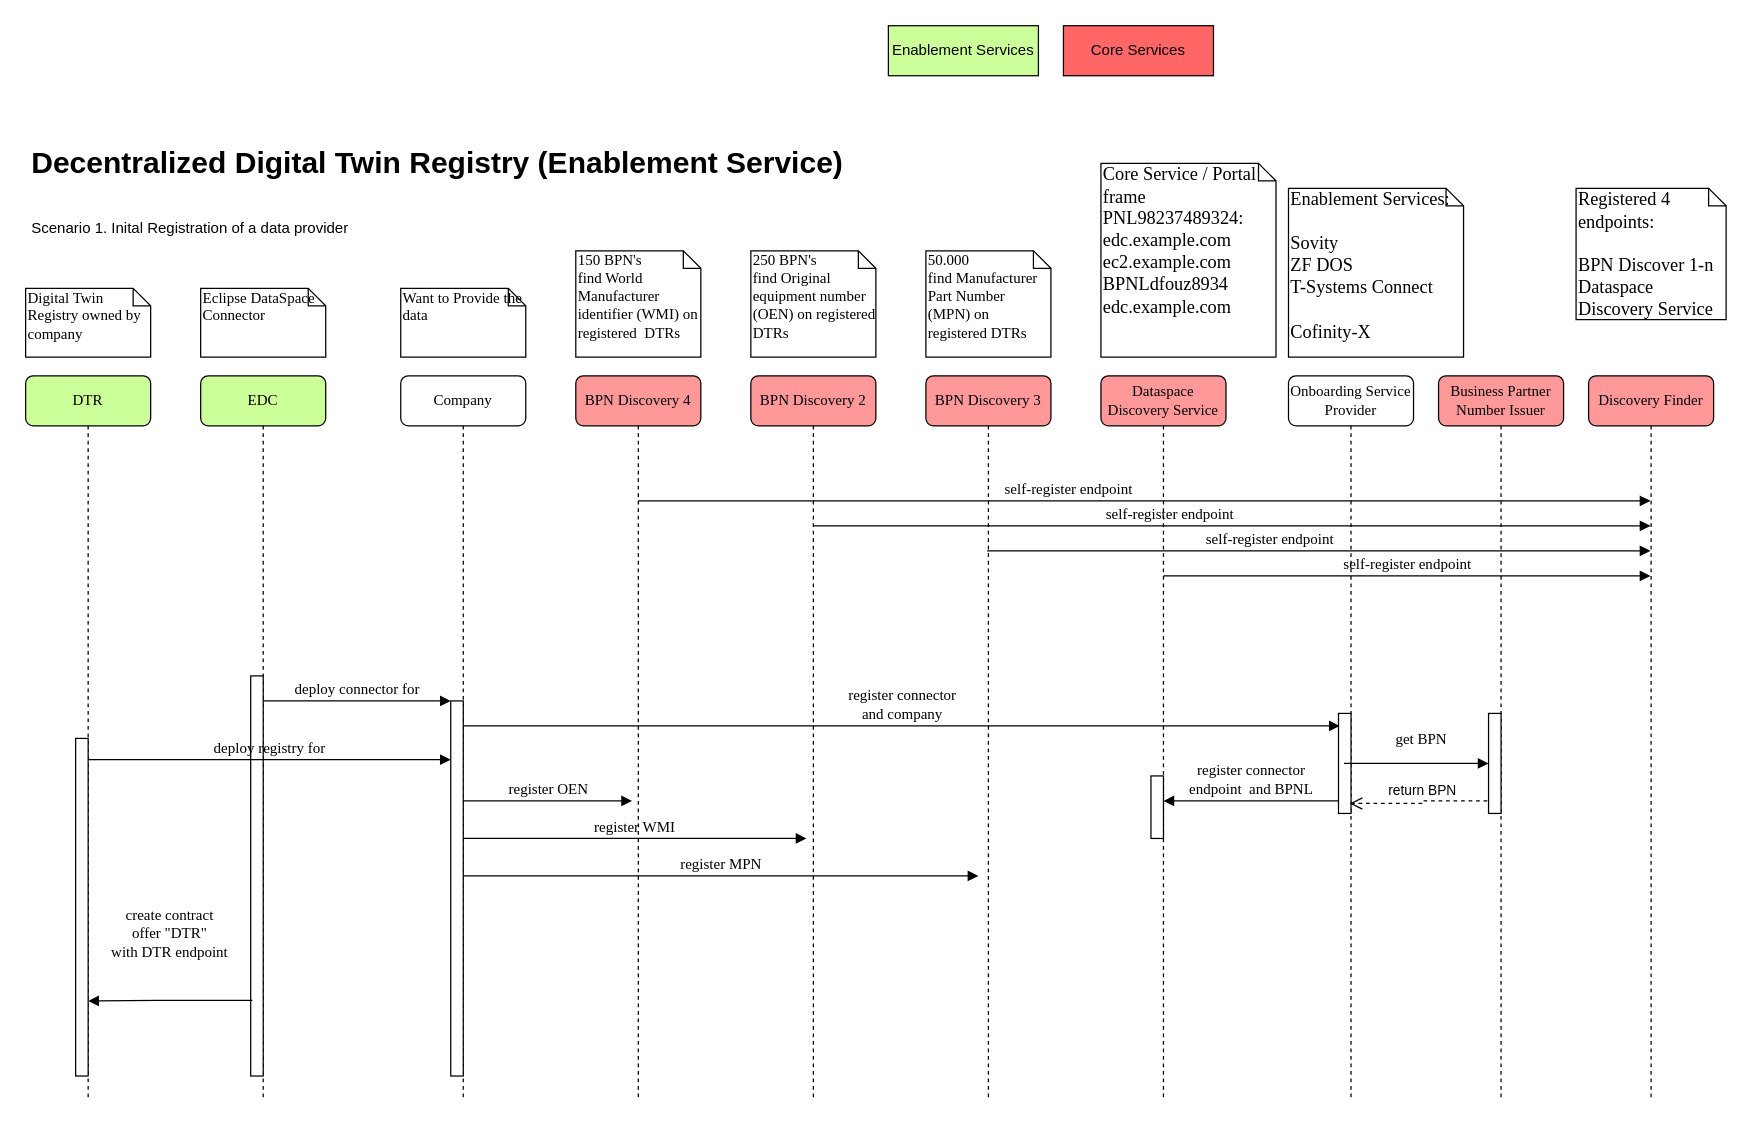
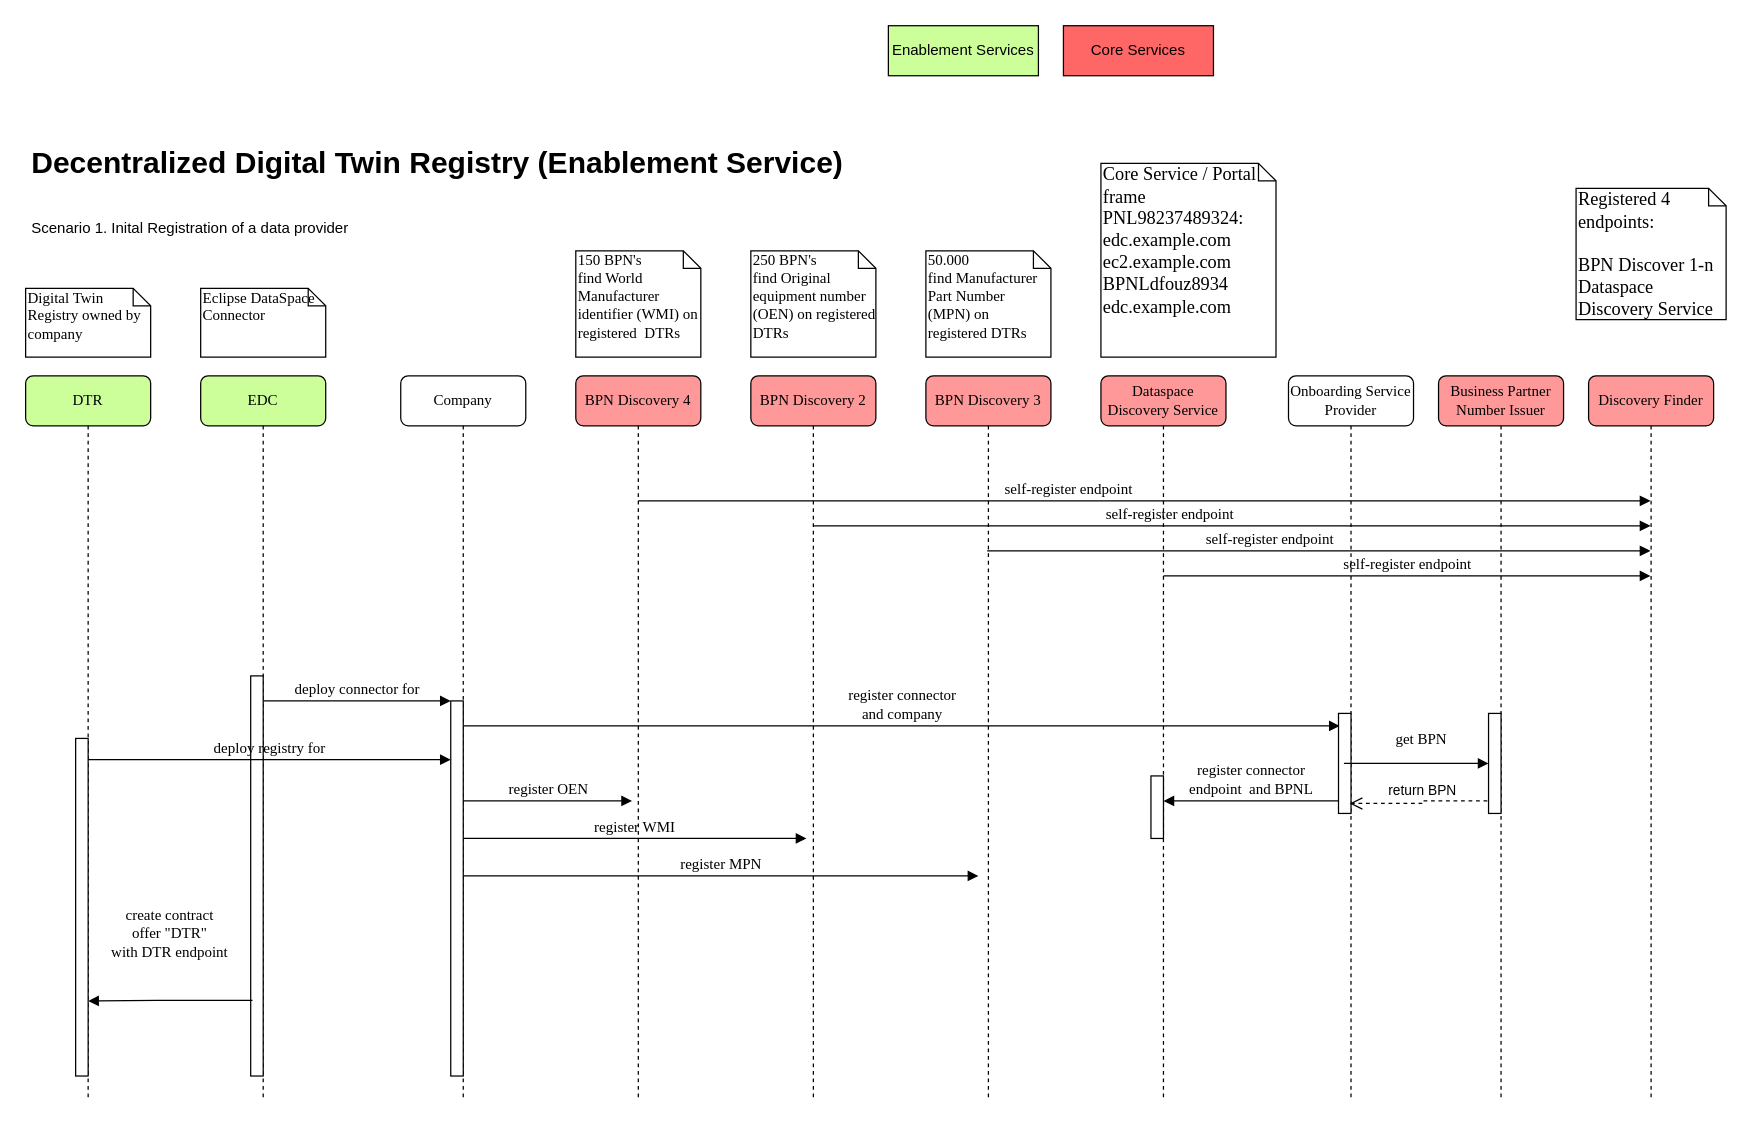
  <mxCell id="0" />
  <mxCell id="1" parent="0" />
  <mxCell id="2" value="EDC" style="shape=umlLifeline;perimeter=lifelinePerimeter;whiteSpace=wrap;html=1;container=1;collapsible=0;recursiveResize=0;outlineConnect=0;rounded=1;shadow=0;comic=0;labelBackgroundColor=none;strokeWidth=1;fontFamily=Verdana;fontSize=12;align=center;fillColor=#CCFF99;" parent="1" vertex="1"><mxGeometry x="160" y="300" width="100" height="580" as="geometry" /></mxCell>
  <mxCell id="3" value="" style="html=1;points=[];perimeter=orthogonalPerimeter;rounded=0;shadow=0;comic=0;labelBackgroundColor=none;strokeWidth=1;fontFamily=Verdana;fontSize=12;align=center;" parent="2" vertex="1"><mxGeometry x="40" y="240" width="10" height="320" as="geometry" /></mxCell>
  <mxCell id="4" value="Company" style="shape=umlLifeline;perimeter=lifelinePerimeter;whiteSpace=wrap;html=1;container=1;collapsible=0;recursiveResize=0;outlineConnect=0;rounded=1;shadow=0;comic=0;labelBackgroundColor=none;strokeWidth=1;fontFamily=Verdana;fontSize=12;align=center;" parent="1" vertex="1"><mxGeometry x="320" y="300" width="100" height="580" as="geometry" /></mxCell>
  <mxCell id="5" value="" style="html=1;points=[];perimeter=orthogonalPerimeter;rounded=0;shadow=0;comic=0;labelBackgroundColor=none;strokeWidth=1;fontFamily=Verdana;fontSize=12;align=center;" parent="4" vertex="1"><mxGeometry x="40" y="260" width="10" height="300" as="geometry" /></mxCell>
  <mxCell id="6" value="BPN Discovery 4" style="shape=umlLifeline;perimeter=lifelinePerimeter;whiteSpace=wrap;html=1;container=1;collapsible=0;recursiveResize=0;outlineConnect=0;rounded=1;shadow=0;comic=0;labelBackgroundColor=none;strokeWidth=1;fontFamily=Verdana;fontSize=12;align=center;fillColor=#FF9999;" parent="1" vertex="1"><mxGeometry x="460" y="300" width="100" height="580" as="geometry" /></mxCell>
  <mxCell id="7" value="register OEN" style="html=1;verticalAlign=bottom;endArrow=block;labelBackgroundColor=none;fontFamily=Verdana;fontSize=12;edgeStyle=elbowEdgeStyle;elbow=vertical;" parent="6" edge="1"><mxGeometry x="0.007" relative="1" as="geometry"><mxPoint x="-90" y="340" as="sourcePoint" /><Array as="points"><mxPoint x="-85" y="340" /></Array><mxPoint x="45" y="340" as="targetPoint" /><mxPoint as="offset" /></mxGeometry></mxCell>
  <mxCell id="8" value="BPN Discovery 2" style="shape=umlLifeline;perimeter=lifelinePerimeter;whiteSpace=wrap;html=1;container=1;collapsible=0;recursiveResize=0;outlineConnect=0;rounded=1;shadow=0;comic=0;labelBackgroundColor=none;strokeWidth=1;fontFamily=Verdana;fontSize=12;align=center;fillColor=#FF9999;" parent="1" vertex="1"><mxGeometry x="600" y="300" width="100" height="580" as="geometry" /></mxCell>
  <mxCell id="9" value="self-register endpoint" style="html=1;verticalAlign=bottom;endArrow=block;labelBackgroundColor=none;fontFamily=Verdana;fontSize=12;edgeStyle=elbowEdgeStyle;elbow=horizontal;" edge="1" parent="8"><mxGeometry x="-0.149" relative="1" as="geometry"><mxPoint x="-90" y="100.06" as="sourcePoint" /><Array as="points"><mxPoint x="330" y="100" /></Array><mxPoint x="719.5" y="100" as="targetPoint" /><mxPoint as="offset" /></mxGeometry></mxCell>
  <mxCell id="10" value="BPN Discovery 3" style="shape=umlLifeline;perimeter=lifelinePerimeter;whiteSpace=wrap;html=1;container=1;collapsible=0;recursiveResize=0;outlineConnect=0;rounded=1;shadow=0;comic=0;labelBackgroundColor=none;strokeWidth=1;fontFamily=Verdana;fontSize=12;align=center;fillColor=#FF9999;" parent="1" vertex="1"><mxGeometry x="740" y="300" width="100" height="580" as="geometry" /></mxCell>
  <mxCell id="11" value="Dataspace Discovery Service" style="shape=umlLifeline;perimeter=lifelinePerimeter;whiteSpace=wrap;html=1;container=1;collapsible=0;recursiveResize=0;outlineConnect=0;rounded=1;shadow=0;comic=0;labelBackgroundColor=none;strokeWidth=1;fontFamily=Verdana;fontSize=12;align=center;fillColor=#FF9999;" parent="1" vertex="1"><mxGeometry x="880" y="300" width="100" height="580" as="geometry" /></mxCell>
  <mxCell id="12" value="" style="html=1;points=[];perimeter=orthogonalPerimeter;rounded=0;shadow=0;comic=0;labelBackgroundColor=none;strokeWidth=1;fontFamily=Verdana;fontSize=12;align=center;" vertex="1" parent="11"><mxGeometry x="40" y="320" width="10" height="50" as="geometry" /></mxCell>
  <mxCell id="13" value="self-register endpoint" style="html=1;verticalAlign=bottom;endArrow=block;labelBackgroundColor=none;fontFamily=Verdana;fontSize=12;edgeStyle=elbowEdgeStyle;elbow=horizontal;" edge="1" parent="11"><mxGeometry x="-0.149" relative="1" as="geometry"><mxPoint x="-230.333" y="120" as="sourcePoint" /><Array as="points"><mxPoint x="60" y="120" /></Array><mxPoint x="439.5" y="120" as="targetPoint" /><mxPoint as="offset" /></mxGeometry></mxCell>
  <mxCell id="14" value="self-register endpoint" style="html=1;verticalAlign=bottom;endArrow=block;labelBackgroundColor=none;fontFamily=Verdana;fontSize=12;edgeStyle=elbowEdgeStyle;elbow=horizontal;" edge="1" parent="11"><mxGeometry x="-0.149" relative="1" as="geometry"><mxPoint x="-91" y="140.06" as="sourcePoint" /><Array as="points"><mxPoint x="329" y="140" /></Array><mxPoint x="439.5" y="140" as="targetPoint" /><mxPoint as="offset" /></mxGeometry></mxCell>
  <mxCell id="15" value="DTR" style="shape=umlLifeline;perimeter=lifelinePerimeter;whiteSpace=wrap;html=1;container=1;collapsible=0;recursiveResize=0;outlineConnect=0;rounded=1;shadow=0;comic=0;labelBackgroundColor=none;strokeWidth=1;fontFamily=Verdana;fontSize=12;align=center;fillColor=#CCFF99;" parent="1" vertex="1"><mxGeometry x="20" y="300" width="100" height="580" as="geometry" /></mxCell>
  <mxCell id="16" value="" style="html=1;points=[];perimeter=orthogonalPerimeter;rounded=0;shadow=0;comic=0;labelBackgroundColor=none;strokeWidth=1;fontFamily=Verdana;fontSize=12;align=center;" parent="15" vertex="1"><mxGeometry x="40" y="290" width="10" height="270" as="geometry" /></mxCell>
  <mxCell id="17" value="register connector &lt;br&gt;and company" style="html=1;verticalAlign=bottom;endArrow=block;labelBackgroundColor=none;fontFamily=Verdana;fontSize=12;edgeStyle=elbowEdgeStyle;elbow=vertical;entryX=0.1;entryY=0.13;entryDx=0;entryDy=0;entryPerimeter=0;" parent="1" source="5" target="28" edge="1"><mxGeometry relative="1" as="geometry"><mxPoint x="425" y="580" as="sourcePoint" /><Array as="points"><mxPoint x="375" y="580" /></Array></mxGeometry></mxCell>
  <mxCell id="18" value="deploy connector for" style="html=1;verticalAlign=bottom;endArrow=block;entryX=0;entryY=0;labelBackgroundColor=none;fontFamily=Verdana;fontSize=12;edgeStyle=elbowEdgeStyle;elbow=vertical;" parent="1" source="3" target="5" edge="1"><mxGeometry relative="1" as="geometry"><mxPoint x="285" y="560" as="sourcePoint" /></mxGeometry></mxCell>
  <mxCell id="19" value="Digital Twin Registry owned by company" style="shape=note;whiteSpace=wrap;html=1;size=14;verticalAlign=top;align=left;spacingTop=-6;rounded=0;shadow=0;comic=0;labelBackgroundColor=none;strokeWidth=1;fontFamily=Verdana;fontSize=12" parent="1" vertex="1"><mxGeometry x="20" y="230" width="100" height="55" as="geometry" /></mxCell>
  <mxCell id="20" value="Eclipse DataSpace Connector" style="shape=note;whiteSpace=wrap;html=1;size=14;verticalAlign=top;align=left;spacingTop=-6;rounded=0;shadow=0;comic=0;labelBackgroundColor=none;strokeWidth=1;fontFamily=Verdana;fontSize=12" parent="1" vertex="1"><mxGeometry x="160" y="230" width="100" height="55" as="geometry" /></mxCell>
- <mxCell id="21" value="Want to Provide the data" style="shape=note;whiteSpace=wrap;html=1;size=14;verticalAlign=top;align=left;spacingTop=-6;rounded=0;shadow=0;comic=0;labelBackgroundColor=none;strokeWidth=1;fontFamily=Verdana;fontSize=12" parent="1" vertex="1"><mxGeometry x="320" y="230" width="100" height="55" as="geometry" /></mxCell>
  <mxCell id="22" value="150 BPN's&lt;br&gt;find World Manufacturer identifier (WMI) on registered &amp;nbsp;DTRs" style="shape=note;whiteSpace=wrap;html=1;size=14;verticalAlign=top;align=left;spacingTop=-6;rounded=0;shadow=0;comic=0;labelBackgroundColor=none;strokeWidth=1;fontFamily=Verdana;fontSize=12" parent="1" vertex="1"><mxGeometry x="460" y="200" width="100" height="85" as="geometry" /></mxCell>
  <mxCell id="23" value="250 BPN's&lt;br&gt;find Original equipment number (OEN) on registered DTRs" style="shape=note;whiteSpace=wrap;html=1;size=14;verticalAlign=top;align=left;spacingTop=-6;rounded=0;shadow=0;comic=0;labelBackgroundColor=none;strokeWidth=1;fontFamily=Verdana;fontSize=12" parent="1" vertex="1"><mxGeometry x="600" y="200" width="100" height="85" as="geometry" /></mxCell>
  <mxCell id="24" value="50.000&lt;br&gt;find Manufacturer Part Number (MPN) on registered DTRs" style="shape=note;whiteSpace=wrap;html=1;size=14;verticalAlign=top;align=left;spacingTop=-6;rounded=0;shadow=0;comic=0;labelBackgroundColor=none;strokeWidth=1;fontFamily=Verdana;fontSize=12" parent="1" vertex="1"><mxGeometry x="740" y="200" width="100" height="85" as="geometry" /></mxCell>
  <mxCell id="25" value="&lt;p style=&quot;margin: 0in; font-family: Calibri; font-size: 11pt;&quot; lang=&quot;de&quot;&gt;Core Service / Portal frame&lt;/p&gt;&lt;p style=&quot;margin: 0in; font-family: Calibri; font-size: 11pt;&quot; lang=&quot;de&quot;&gt;PNL98237489324: edc.example.com ec2.example.com&amp;nbsp;&amp;nbsp;&lt;/p&gt;&lt;p style=&quot;margin: 0in; font-family: Calibri; font-size: 11pt;&quot; lang=&quot;de&quot;&gt;BPNLdfouz8934&lt;/p&gt;&lt;p style=&quot;margin: 0in; font-family: Calibri; font-size: 11pt;&quot; lang=&quot;de&quot;&gt;edc.example.com&lt;/p&gt;" style="shape=note;whiteSpace=wrap;html=1;size=14;verticalAlign=top;align=left;spacingTop=-6;rounded=0;shadow=0;comic=0;labelBackgroundColor=none;strokeWidth=1;fontFamily=Verdana;fontSize=12" parent="1" vertex="1"><mxGeometry x="880" y="130" width="140" height="155" as="geometry" /></mxCell>
  <mxCell id="26" value="&lt;h1&gt;Decentralized Digital Twin Registry (Enablement Service)&lt;/h1&gt;&lt;div&gt;&lt;br&gt;&lt;/div&gt;&lt;div&gt;Scenario 1. Inital Registration of a data provider&amp;nbsp;&lt;br&gt;&lt;/div&gt;" style="text;html=1;strokeColor=none;fillColor=none;spacing=5;spacingTop=-20;whiteSpace=wrap;overflow=hidden;rounded=0;" parent="1" vertex="1"><mxGeometry x="20" y="110" width="769" height="120" as="geometry" /></mxCell>
  <mxCell id="27" value="Onboarding Service Provider" style="shape=umlLifeline;perimeter=lifelinePerimeter;whiteSpace=wrap;html=1;container=1;collapsible=0;recursiveResize=0;outlineConnect=0;rounded=1;shadow=0;comic=0;labelBackgroundColor=none;strokeWidth=1;fontFamily=Verdana;fontSize=12;align=center;" parent="1" vertex="1"><mxGeometry x="1030" y="300" width="100" height="580" as="geometry" /></mxCell>
  <mxCell id="28" value="" style="html=1;points=[];perimeter=orthogonalPerimeter;rounded=0;shadow=0;comic=0;labelBackgroundColor=none;strokeWidth=1;fontFamily=Verdana;fontSize=12;align=center;" parent="27" vertex="1"><mxGeometry x="40" y="270" width="10" height="80" as="geometry" /></mxCell>
  <mxCell id="29" value="register connector &lt;br&gt;endpoint &amp;nbsp;and BPNL" style="html=1;verticalAlign=bottom;endArrow=block;labelBackgroundColor=none;fontFamily=Verdana;fontSize=12;edgeStyle=elbowEdgeStyle;elbow=vertical;" parent="27" edge="1"><mxGeometry relative="1" as="geometry"><mxPoint x="40" y="340" as="sourcePoint" /><mxPoint x="-100" y="340" as="targetPoint" /></mxGeometry></mxCell>
  <mxCell id="30" value="return BPN" style="html=1;verticalAlign=bottom;endArrow=open;dashed=1;endSize=8;edgeStyle=elbowEdgeStyle;elbow=horizontal;curved=0;rounded=0;entryX=0.9;entryY=0.9;entryDx=0;entryDy=0;entryPerimeter=0;" edge="1" parent="27" target="28"><mxGeometry relative="1" as="geometry"><mxPoint x="165" y="340" as="sourcePoint" /><mxPoint x="85" y="340" as="targetPoint" /></mxGeometry></mxCell>
  <mxCell id="31" value="register WMI" style="html=1;verticalAlign=bottom;endArrow=block;labelBackgroundColor=none;fontFamily=Verdana;fontSize=12;edgeStyle=elbowEdgeStyle;elbow=vertical;" parent="1" edge="1"><mxGeometry relative="1" as="geometry"><mxPoint x="370" y="670" as="sourcePoint" /><Array as="points" /><mxPoint x="644.5" y="669.941" as="targetPoint" /></mxGeometry></mxCell>
  <mxCell id="32" value="register MPN" style="html=1;verticalAlign=bottom;endArrow=block;labelBackgroundColor=none;fontFamily=Verdana;fontSize=12;edgeStyle=elbowEdgeStyle;elbow=vertical;" parent="1" edge="1"><mxGeometry relative="1" as="geometry"><mxPoint x="370" y="700" as="sourcePoint" /><Array as="points" /><mxPoint x="782" y="700" as="targetPoint" /></mxGeometry></mxCell>
  <mxCell id="33" value="create contract &lt;br&gt;offer &quot;DTR&quot; &lt;br&gt;with DTR endpoint" style="html=1;verticalAlign=bottom;endArrow=block;labelBackgroundColor=none;fontFamily=Verdana;fontSize=12;edgeStyle=elbowEdgeStyle;elbow=horizontal;exitX=0.143;exitY=0.811;exitDx=0;exitDy=0;exitPerimeter=0;" parent="1" source="3" target="16" edge="1"><mxGeometry x="0.007" y="-30" relative="1" as="geometry"><mxPoint x="155" y="800" as="sourcePoint" /><mxPoint x="285" y="900" as="targetPoint" /><Array as="points"><mxPoint x="135" y="800" /></Array><mxPoint x="30" y="-29" as="offset" /></mxGeometry></mxCell>
  <mxCell id="34" value="deploy registry for" style="html=1;verticalAlign=bottom;endArrow=block;labelBackgroundColor=none;fontFamily=Verdana;fontSize=12;edgeStyle=elbowEdgeStyle;elbow=vertical;exitX=1.013;exitY=0.063;exitDx=0;exitDy=0;exitPerimeter=0;" parent="1" source="16" target="5" edge="1"><mxGeometry relative="1" as="geometry"><mxPoint x="70" y="720" as="sourcePoint" /><mxPoint x="364.5" y="719.995" as="targetPoint" /></mxGeometry></mxCell>
- <mxCell id="35" value="&lt;p style=&quot;margin: 0in; font-family: Calibri; font-size: 11pt;&quot; lang=&quot;de&quot;&gt;Enablement Services:&lt;/p&gt;&lt;p style=&quot;margin: 0in; font-family: Calibri; font-size: 11pt;&quot; lang=&quot;de&quot;&gt;&lt;br&gt;&lt;/p&gt;&lt;p style=&quot;margin: 0in; font-family: Calibri; font-size: 11pt;&quot; lang=&quot;de&quot;&gt;Sovity&lt;/p&gt;&lt;p style=&quot;margin: 0in; font-family: Calibri; font-size: 11pt;&quot; lang=&quot;de&quot;&gt;ZF DOS&lt;/p&gt;&lt;p style=&quot;margin: 0in; font-family: Calibri; font-size: 11pt;&quot; lang=&quot;de&quot;&gt;T-Systems Connect&lt;/p&gt;&lt;p style=&quot;margin: 0in; font-family: Calibri; font-size: 11pt;&quot; lang=&quot;de&quot;&gt;&lt;br&gt;&lt;/p&gt;&lt;p style=&quot;margin: 0in; font-family: Calibri; font-size: 11pt;&quot; lang=&quot;de&quot;&gt;Cofinity-X&lt;/p&gt;&lt;p style=&quot;margin: 0in; font-family: Calibri; font-size: 11pt;&quot; lang=&quot;de&quot;&gt;&lt;br&gt;&lt;/p&gt;" style="shape=note;whiteSpace=wrap;html=1;size=14;verticalAlign=top;align=left;spacingTop=-6;rounded=0;shadow=0;comic=0;labelBackgroundColor=none;strokeWidth=1;fontFamily=Verdana;fontSize=12" parent="1" vertex="1"><mxGeometry x="1030" y="150" width="140" height="135" as="geometry" /></mxCell>
  <mxCell id="36" value="Business Partner Number Issuer" style="shape=umlLifeline;perimeter=lifelinePerimeter;whiteSpace=wrap;html=1;container=1;collapsible=0;recursiveResize=0;outlineConnect=0;rounded=1;shadow=0;comic=0;labelBackgroundColor=none;strokeWidth=1;fontFamily=Verdana;fontSize=12;align=center;fillColor=#FF9999;" parent="1" vertex="1"><mxGeometry x="1150" y="300" width="100" height="580" as="geometry" /></mxCell>
  <mxCell id="37" value="" style="html=1;points=[];perimeter=orthogonalPerimeter;rounded=0;shadow=0;comic=0;labelBackgroundColor=none;strokeWidth=1;fontFamily=Verdana;fontSize=12;align=center;" parent="36" vertex="1"><mxGeometry x="40" y="270" width="10" height="80" as="geometry" /></mxCell>
  <mxCell id="38" value="get BPN" style="html=1;verticalAlign=bottom;endArrow=block;labelBackgroundColor=none;fontFamily=Verdana;fontSize=12;edgeStyle=elbowEdgeStyle;elbow=vertical;" parent="1" target="37" edge="1"><mxGeometry x="0.048" y="10" relative="1" as="geometry"><mxPoint x="1074.324" y="609.941" as="sourcePoint" /><mxPoint x="1015" y="760" as="targetPoint" /><mxPoint x="1" as="offset" /></mxGeometry></mxCell>
  <mxCell id="39" value="Enablement Services" style="rounded=0;whiteSpace=wrap;html=1;fillColor=#CCFF99;" parent="1" vertex="1"><mxGeometry x="710" y="20" width="120" height="40" as="geometry" /></mxCell>
  <mxCell id="40" value="Core Services" style="rounded=0;whiteSpace=wrap;html=1;fillColor=#FF6666;" parent="1" vertex="1"><mxGeometry x="850" y="20" width="120" height="40" as="geometry" /></mxCell>
  <mxCell id="41" value="Discovery Finder" style="shape=umlLifeline;perimeter=lifelinePerimeter;whiteSpace=wrap;html=1;container=1;collapsible=0;recursiveResize=0;outlineConnect=0;rounded=1;shadow=0;comic=0;labelBackgroundColor=none;strokeWidth=1;fontFamily=Verdana;fontSize=12;align=center;fillColor=#FF9999;" vertex="1" parent="1"><mxGeometry x="1270" y="300" width="100" height="580" as="geometry" /></mxCell>
  <mxCell id="42" value="&lt;p style=&quot;margin: 0in; font-family: Calibri; font-size: 11pt;&quot; lang=&quot;de&quot;&gt;Registered 4 endpoints:&lt;/p&gt;&lt;p style=&quot;margin: 0in; font-family: Calibri; font-size: 11pt;&quot; lang=&quot;de&quot;&gt;&lt;br&gt;&lt;/p&gt;&lt;p style=&quot;margin: 0in; font-family: Calibri; font-size: 11pt;&quot; lang=&quot;de&quot;&gt;BPN Discover 1-n&lt;/p&gt;&lt;p style=&quot;border-color: var(--border-color); margin: 0in; font-family: Calibri; font-size: 11pt;&quot; lang=&quot;de&quot;&gt;Dataspace Discovery Service&lt;/p&gt;" style="shape=note;whiteSpace=wrap;html=1;size=14;verticalAlign=top;align=left;spacingTop=-6;rounded=0;shadow=0;comic=0;labelBackgroundColor=none;strokeWidth=1;fontFamily=Verdana;fontSize=12" vertex="1" parent="1"><mxGeometry x="1260" y="150" width="120" height="105" as="geometry" /></mxCell>
  <mxCell id="43" value="self-register endpoint" style="html=1;verticalAlign=bottom;endArrow=block;labelBackgroundColor=none;fontFamily=Verdana;fontSize=12;edgeStyle=elbowEdgeStyle;elbow=horizontal;" edge="1" parent="1"><mxGeometry relative="1" as="geometry"><mxPoint x="930" y="460.06" as="sourcePoint" /><Array as="points" /><mxPoint x="1319.5" y="460.001" as="targetPoint" /></mxGeometry></mxCell>
